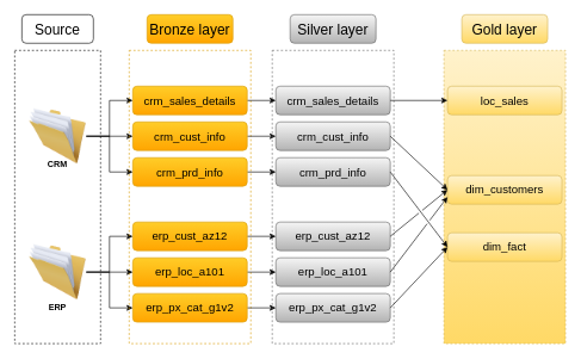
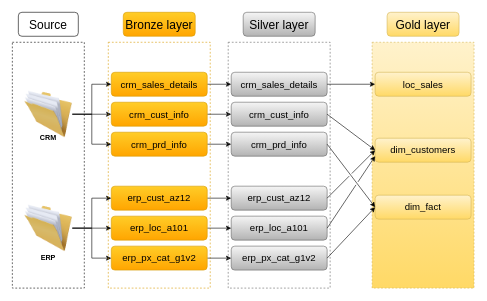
  <mxCell id="0" />
  <mxCell id="1" parent="0" />
  <mxCell id="2" value="" style="rounded=0;whiteSpace=wrap;html=1;fillColor=none;dashed=1;" parent="1" vertex="1"><mxGeometry x="20" y="70" width="120" height="410" as="geometry" /></mxCell>
  <mxCell id="3" value="Source" style="rounded=1;whiteSpace=wrap;html=1;fontSize=20;fillColor=none;" parent="1" vertex="1"><mxGeometry x="30" y="20" width="100" height="40" as="geometry" /></mxCell>
  <mxCell id="4" value="" style="edgeStyle=orthogonalEdgeStyle;rounded=0;orthogonalLoop=1;jettySize=auto;html=1;" parent="1" source="7" target="27" edge="1"><mxGeometry relative="1" as="geometry" /></mxCell>
  <mxCell id="5" style="edgeStyle=orthogonalEdgeStyle;rounded=0;orthogonalLoop=1;jettySize=auto;html=1;exitX=1;exitY=0.5;exitDx=0;exitDy=0;" parent="1" source="7" target="19" edge="1"><mxGeometry relative="1" as="geometry" /></mxCell>
  <mxCell id="6" style="edgeStyle=orthogonalEdgeStyle;rounded=0;orthogonalLoop=1;jettySize=auto;html=1;exitX=1;exitY=0.5;exitDx=0;exitDy=0;entryX=0;entryY=0.5;entryDx=0;entryDy=0;" parent="1" source="7" target="25" edge="1"><mxGeometry relative="1" as="geometry" /></mxCell>
  <mxCell id="7" value="" style="image;html=1;image=img/lib/clip_art/general/Full_Folder_128x128.png" parent="1" vertex="1"><mxGeometry x="40" y="340" width="80" height="80" as="geometry" /></mxCell>
  <mxCell id="8" value="" style="edgeStyle=orthogonalEdgeStyle;rounded=0;orthogonalLoop=1;jettySize=auto;html=1;" parent="1" source="11" target="23" edge="1"><mxGeometry relative="1" as="geometry" /></mxCell>
  <mxCell id="9" style="edgeStyle=orthogonalEdgeStyle;rounded=0;orthogonalLoop=1;jettySize=auto;html=1;exitX=1;exitY=0.5;exitDx=0;exitDy=0;entryX=0;entryY=0.5;entryDx=0;entryDy=0;" parent="1" source="11" target="17" edge="1"><mxGeometry relative="1" as="geometry" /></mxCell>
  <mxCell id="10" style="edgeStyle=orthogonalEdgeStyle;rounded=0;orthogonalLoop=1;jettySize=auto;html=1;exitX=1;exitY=0.5;exitDx=0;exitDy=0;entryX=0;entryY=0.5;entryDx=0;entryDy=0;" parent="1" source="11" target="21" edge="1"><mxGeometry relative="1" as="geometry" /></mxCell>
  <mxCell id="11" value="" style="image;html=1;image=img/lib/clip_art/general/Full_Folder_128x128.png" parent="1" vertex="1"><mxGeometry x="40" y="150" width="80" height="80" as="geometry" /></mxCell>
  <mxCell id="12" value="CRM" style="rounded=1;whiteSpace=wrap;html=1;fillColor=none;fontStyle=1;strokeColor=none;" parent="1" vertex="1"><mxGeometry x="50" y="220" width="60" height="20" as="geometry" /></mxCell>
  <mxCell id="13" value="ERP" style="rounded=1;whiteSpace=wrap;html=1;fillColor=none;fontStyle=1;strokeColor=none;" parent="1" vertex="1"><mxGeometry x="50" y="420" width="60" height="20" as="geometry" /></mxCell>
  <mxCell id="14" value="" style="rounded=0;whiteSpace=wrap;html=1;fillColor=none;dashed=1;gradientColor=#ffa500;strokeColor=#d79b00;" parent="1" vertex="1"><mxGeometry x="180" y="70" width="170" height="410" as="geometry" /></mxCell>
  <mxCell id="15" value="Bronze layer" style="rounded=1;whiteSpace=wrap;html=1;fontSize=20;fillColor=#ffcd28;gradientColor=#ffa500;strokeColor=#d79b00;" parent="1" vertex="1"><mxGeometry x="205" y="20" width="120" height="40" as="geometry" /></mxCell>
  <mxCell id="16" style="edgeStyle=orthogonalEdgeStyle;rounded=0;orthogonalLoop=1;jettySize=auto;html=1;exitX=1;exitY=0.5;exitDx=0;exitDy=0;entryX=0;entryY=0.5;entryDx=0;entryDy=0;" parent="1" source="17" target="32" edge="1"><mxGeometry relative="1" as="geometry" /></mxCell>
  <mxCell id="17" value="crm_sales_details" style="rounded=1;whiteSpace=wrap;html=1;fontSize=16;fillColor=#ffcd28;gradientColor=#ffa500;strokeColor=#d79b00;" parent="1" vertex="1"><mxGeometry x="185" y="120" width="160" height="40" as="geometry" /></mxCell>
  <mxCell id="18" style="edgeStyle=orthogonalEdgeStyle;rounded=0;orthogonalLoop=1;jettySize=auto;html=1;exitX=1;exitY=0.5;exitDx=0;exitDy=0;entryX=0;entryY=0.5;entryDx=0;entryDy=0;" parent="1" source="19" target="34" edge="1"><mxGeometry relative="1" as="geometry" /></mxCell>
  <mxCell id="19" value="erp_loc_a101" style="rounded=1;whiteSpace=wrap;html=1;fontSize=16;fillColor=#ffcd28;gradientColor=#ffa500;strokeColor=#d79b00;" parent="1" vertex="1"><mxGeometry x="185" y="360" width="160" height="40" as="geometry" /></mxCell>
  <mxCell id="20" style="edgeStyle=orthogonalEdgeStyle;rounded=0;orthogonalLoop=1;jettySize=auto;html=1;exitX=1;exitY=0.5;exitDx=0;exitDy=0;entryX=0;entryY=0.5;entryDx=0;entryDy=0;" parent="1" source="21" target="35" edge="1"><mxGeometry relative="1" as="geometry" /></mxCell>
  <mxCell id="21" value="crm_prd_info" style="rounded=1;whiteSpace=wrap;html=1;fontSize=16;fillColor=#ffcd28;gradientColor=#ffa500;strokeColor=#d79b00;" parent="1" vertex="1"><mxGeometry x="185" y="220" width="160" height="40" as="geometry" /></mxCell>
  <mxCell id="22" style="edgeStyle=orthogonalEdgeStyle;rounded=0;orthogonalLoop=1;jettySize=auto;html=1;exitX=1;exitY=0.5;exitDx=0;exitDy=0;" parent="1" source="23" target="37" edge="1"><mxGeometry relative="1" as="geometry" /></mxCell>
  <mxCell id="23" value="crm_cust_info" style="rounded=1;whiteSpace=wrap;html=1;fontSize=16;fillColor=#ffcd28;gradientColor=#ffa500;strokeColor=#d79b00;" parent="1" vertex="1"><mxGeometry x="185" y="170" width="160" height="40" as="geometry" /></mxCell>
  <mxCell id="24" style="edgeStyle=orthogonalEdgeStyle;rounded=0;orthogonalLoop=1;jettySize=auto;html=1;exitX=1;exitY=0.5;exitDx=0;exitDy=0;entryX=0;entryY=0.5;entryDx=0;entryDy=0;" parent="1" source="25" target="39" edge="1"><mxGeometry relative="1" as="geometry" /></mxCell>
  <mxCell id="25" value="erp_px_cat_g1v2" style="rounded=1;whiteSpace=wrap;html=1;fontSize=16;fillColor=#ffcd28;gradientColor=#ffa500;strokeColor=#d79b00;" parent="1" vertex="1"><mxGeometry x="185" y="410" width="160" height="40" as="geometry" /></mxCell>
  <mxCell id="26" style="edgeStyle=orthogonalEdgeStyle;rounded=0;orthogonalLoop=1;jettySize=auto;html=1;exitX=1;exitY=0.5;exitDx=0;exitDy=0;entryX=0;entryY=0.5;entryDx=0;entryDy=0;" parent="1" source="27" target="40" edge="1"><mxGeometry relative="1" as="geometry" /></mxCell>
  <mxCell id="27" value="erp_cust_az12" style="rounded=1;whiteSpace=wrap;html=1;fontSize=16;fillColor=#ffcd28;gradientColor=#ffa500;strokeColor=#d79b00;" parent="1" vertex="1"><mxGeometry x="185" y="310" width="160" height="40" as="geometry" /></mxCell>
  <mxCell id="28" value="" style="rounded=0;whiteSpace=wrap;html=1;fillColor=none;dashed=1;gradientColor=#b3b3b3;strokeColor=#666666;" parent="1" vertex="1"><mxGeometry x="380" y="70" width="170" height="410" as="geometry" /></mxCell>
  <mxCell id="29" value="" style="rounded=0;whiteSpace=wrap;html=1;fillColor=#fff2cc;dashed=1;gradientColor=#ffd966;strokeColor=#d6b656;" vertex="1" parent="1"><mxGeometry x="620" y="70" width="170" height="410" as="geometry" /></mxCell>
  <mxCell id="30" value="Silver layer" style="rounded=1;whiteSpace=wrap;html=1;fontSize=20;fillColor=#f5f5f5;gradientColor=#b3b3b3;strokeColor=#666666;" parent="1" vertex="1"><mxGeometry x="405" y="20" width="120" height="40" as="geometry" /></mxCell>
  <mxCell id="31" value="Gold layer" style="rounded=1;whiteSpace=wrap;html=1;fontSize=20;fillColor=#fff2cc;gradientColor=#ffd966;strokeColor=#d6b656;" vertex="1" parent="1"><mxGeometry x="645" y="20" width="120" height="40" as="geometry" /></mxCell>
  <mxCell id="32" value="crm_sales_details" style="rounded=1;whiteSpace=wrap;html=1;fontSize=16;fillColor=#f5f5f5;gradientColor=#b3b3b3;strokeColor=#666666;" parent="1" vertex="1"><mxGeometry x="385" y="120" width="160" height="40" as="geometry" /></mxCell>
  <mxCell id="33" value="loc_sales" style="rounded=1;whiteSpace=wrap;html=1;fontSize=16;fillColor=#fff2cc;gradientColor=#ffd966;strokeColor=#d6b656;" vertex="1" parent="1"><mxGeometry x="625" y="120" width="160" height="40" as="geometry" /></mxCell>
  <mxCell id="34" value="erp_loc_a101" style="rounded=1;whiteSpace=wrap;html=1;fontSize=16;fillColor=#f5f5f5;gradientColor=#b3b3b3;strokeColor=#666666;" parent="1" vertex="1"><mxGeometry x="385" y="360" width="160" height="40" as="geometry" /></mxCell>
  <mxCell id="35" value="crm_prd_info" style="rounded=1;whiteSpace=wrap;html=1;fontSize=16;fillColor=#f5f5f5;gradientColor=#b3b3b3;strokeColor=#666666;" parent="1" vertex="1"><mxGeometry x="385" y="220" width="160" height="40" as="geometry" /></mxCell>
  <mxCell id="36" value="dim_fact" style="rounded=1;whiteSpace=wrap;html=1;fontSize=16;fillColor=#fff2cc;gradientColor=#ffd966;strokeColor=#d6b656;" vertex="1" parent="1"><mxGeometry x="625" y="325" width="160" height="40" as="geometry" /></mxCell>
  <mxCell id="37" value="crm_cust_info" style="rounded=1;whiteSpace=wrap;html=1;fontSize=16;fillColor=#f5f5f5;gradientColor=#b3b3b3;strokeColor=#666666;" parent="1" vertex="1"><mxGeometry x="385" y="170" width="160" height="40" as="geometry" /></mxCell>
- <mxCell id="38" value="dim_customers" style="rounded=1;whiteSpace=wrap;html=1;fontSize=16;fillColor=#fff2cc;gradientColor=#ffd966;strokeColor=#d6b656;" vertex="1" parent="1"><mxGeometry x="625" y="245" width="160" height="40" as="geometry" /></mxCell>
+ <mxCell id="38" value="dim_customers" style="rounded=1;whiteSpace=wrap;html=1;fontSize=16;fillColor=#fff2cc;gradientColor=#ffd966;strokeColor=#d6b656;" vertex="1" parent="1"><mxGeometry x="625" y="230" width="160" height="40" as="geometry" /></mxCell>
  <mxCell id="39" value="erp_px_cat_g1v2" style="rounded=1;whiteSpace=wrap;html=1;fontSize=16;fillColor=#f5f5f5;gradientColor=#b3b3b3;strokeColor=#666666;" parent="1" vertex="1"><mxGeometry x="385" y="410" width="160" height="40" as="geometry" /></mxCell>
  <mxCell id="40" value="erp_cust_az12" style="rounded=1;whiteSpace=wrap;html=1;fontSize=16;fillColor=#f5f5f5;gradientColor=#b3b3b3;strokeColor=#666666;" parent="1" vertex="1"><mxGeometry x="385" y="310" width="160" height="40" as="geometry" /></mxCell>
  <mxCell id="41" value="" style="endArrow=classic;html=1;rounded=0;entryX=0;entryY=0.5;entryDx=0;entryDy=0;exitX=1;exitY=0.5;exitDx=0;exitDy=0;jumpStyle=gap;" edge="1" parent="1" source="32" target="33"><mxGeometry width="50" height="50" relative="1" as="geometry"><mxPoint x="450" y="260" as="sourcePoint" /><mxPoint x="500" y="210" as="targetPoint" /></mxGeometry></mxCell>
  <mxCell id="42" value="" style="endArrow=classic;html=1;rounded=0;entryX=0;entryY=0.5;entryDx=0;entryDy=0;exitX=1;exitY=0.5;exitDx=0;exitDy=0;jumpStyle=gap;" edge="1" parent="1" source="37" target="38"><mxGeometry width="50" height="50" relative="1" as="geometry"><mxPoint x="590" y="200" as="sourcePoint" /><mxPoint x="670" y="200" as="targetPoint" /></mxGeometry></mxCell>
  <mxCell id="43" value="" style="endArrow=classic;html=1;rounded=0;entryX=0;entryY=0.5;entryDx=0;entryDy=0;exitX=1;exitY=0.5;exitDx=0;exitDy=0;jumpStyle=gap;" edge="1" parent="1" source="35" target="36"><mxGeometry width="50" height="50" relative="1" as="geometry"><mxPoint x="590" y="210" as="sourcePoint" /><mxPoint x="670" y="210" as="targetPoint" /></mxGeometry></mxCell>
  <mxCell id="44" value="" style="endArrow=classic;html=1;rounded=0;entryX=0;entryY=0.5;entryDx=0;entryDy=0;exitX=1;exitY=0.5;exitDx=0;exitDy=0;jumpStyle=gap;" edge="1" parent="1" source="40" target="38"><mxGeometry width="50" height="50" relative="1" as="geometry"><mxPoint x="570" y="320" as="sourcePoint" /><mxPoint x="660" y="230" as="targetPoint" /></mxGeometry></mxCell>
  <mxCell id="45" value="" style="endArrow=classic;html=1;rounded=0;entryX=0;entryY=0.75;entryDx=0;entryDy=0;exitX=1;exitY=0.5;exitDx=0;exitDy=0;jumpStyle=gap;" edge="1" parent="1" source="34" target="38"><mxGeometry width="50" height="50" relative="1" as="geometry"><mxPoint x="570" y="240" as="sourcePoint" /><mxPoint x="650" y="240" as="targetPoint" /></mxGeometry></mxCell>
  <mxCell id="46" value="" style="endArrow=classic;html=1;rounded=0;entryX=0;entryY=0.5;entryDx=0;entryDy=0;exitX=1;exitY=0.5;exitDx=0;exitDy=0;jumpStyle=gap;" edge="1" parent="1" source="39" target="36"><mxGeometry width="50" height="50" relative="1" as="geometry"><mxPoint x="860" y="300" as="sourcePoint" /><mxPoint x="940" y="405" as="targetPoint" /></mxGeometry></mxCell>
